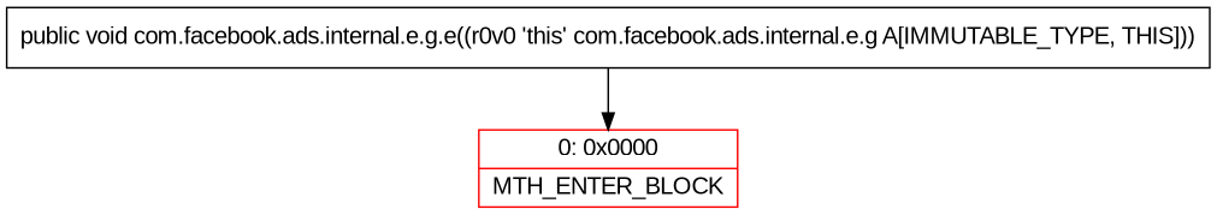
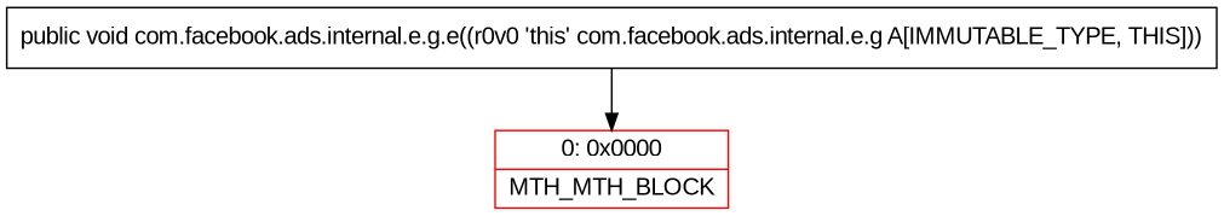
  digraph {
    fontname="Liberation Sans"
    node [shape=record fontname="Liberation Sans"]
-   n1 [color=red label="{0\:\ 0x0000|MTH_ENTER_BLOCK\l}"]
+   n1 [color=red label="{0\:\ 0x0000|MTH_MTH_BLOCK\l}"]
    n2 [label="{public void com.facebook.ads.internal.e.g.e((r0v0 'this' com.facebook.ads.internal.e.g A[IMMUTABLE_TYPE, THIS])) }"]
    subgraph cluster_1 {
      label="R(0)"
    }
    n2 -> n1 [fontname="Liberation Sans"]
  }
